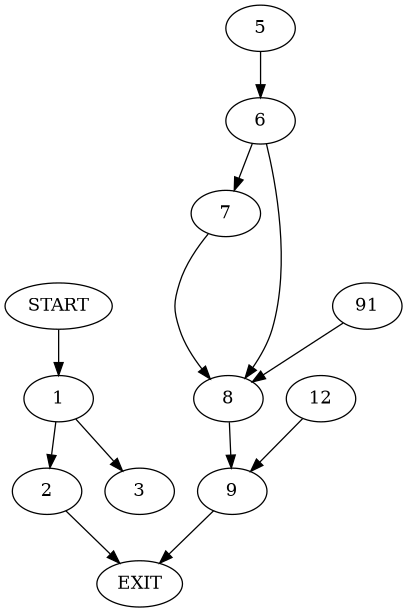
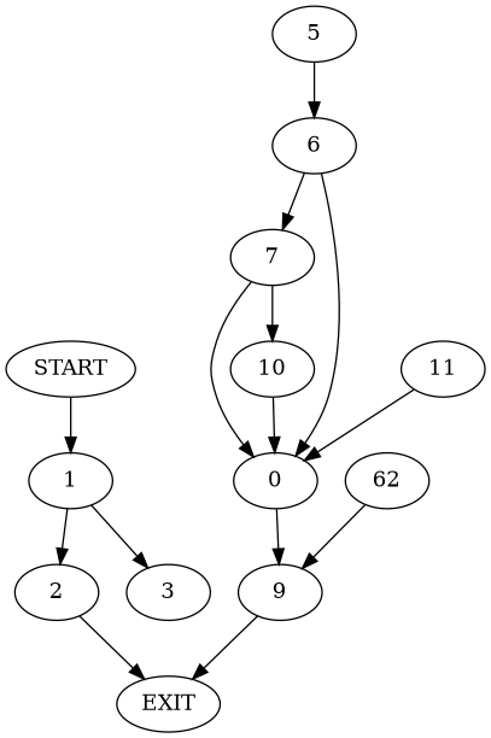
  digraph {
    n1 [label=START]
    1
    2
    3
    n5 [label=EXIT]
    5
    6
    7
-   8
+   8 [label=0]
+   10
    9
-   11 [label=91]
-   12
+   11
+   12 [label=62]
    n1 -> 1
    1 -> 2
    1 -> 3
    2 -> n5
    5 -> 6
    6 -> 7
    6 -> 8
    7 -> 8
+   7 -> 10
    8 -> 9
+   10 -> 8
    9 -> n5
    11 -> 8
    12 -> 9
  }
